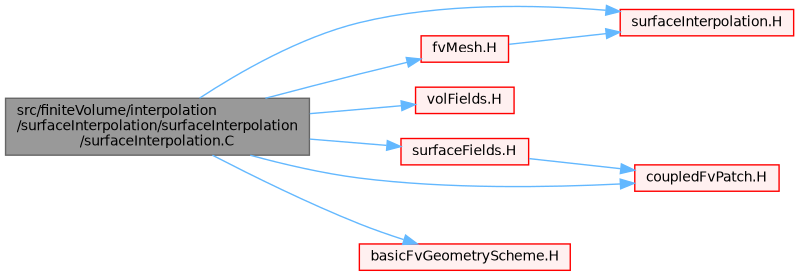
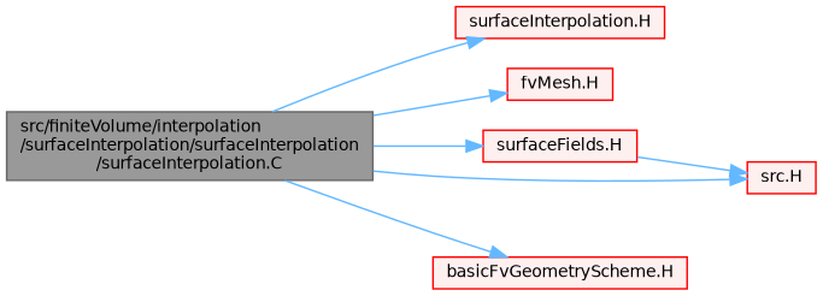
  digraph {
    rankdir=LR
    node [color=red fillcolor="#FFF0F0" fontname=Helvetica fontsize=10 shape=box style=filled]
    edge [color=steelblue1 fontname=Helvetica fontsize=10 labelfontname=Helvetica labelfontsize=10 style=solid]
    n1 [color=gray40 fillcolor=grey60 fontcolor=black height=0.2 label="src/finiteVolume/interpolation\l/surfaceInterpolation/surfaceInterpolation\l/surfaceInterpolation.C" width=0.4]
    n2 [height=0.2 label="surfaceInterpolation.H" width=0.4]
    n3 [height=0.2 label="fvMesh.H" width=0.4]
-   n4 [height=0.2 label="volFields.H" width=0.4]
    n5 [height=0.2 label="surfaceFields.H" width=0.4]
-   n6 [height=0.2 label="coupledFvPatch.H" width=0.4]
+   n6 [height=0.2 label="src.H" width=0.4]
    n7 [height=0.2 label="basicFvGeometryScheme.H" width=0.4]
    n1 -> n2
    n1 -> n3
-   n1 -> n4
    n1 -> n5
    n1 -> n6
    n1 -> n7
-   n3 -> n2
    n5 -> n6
  }
